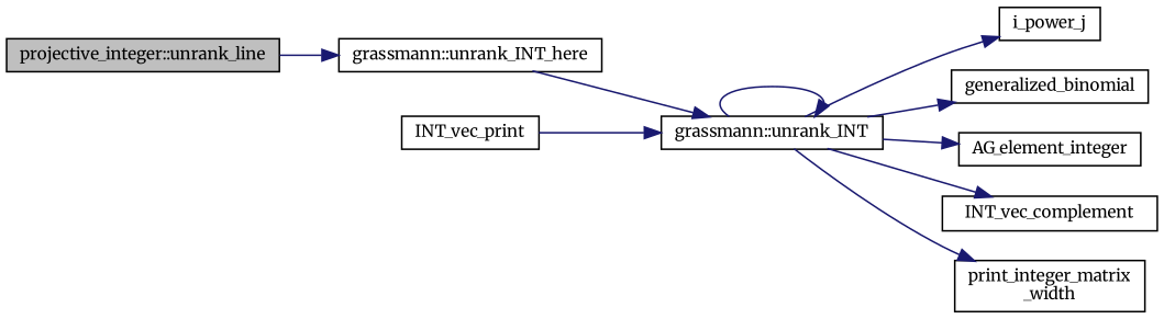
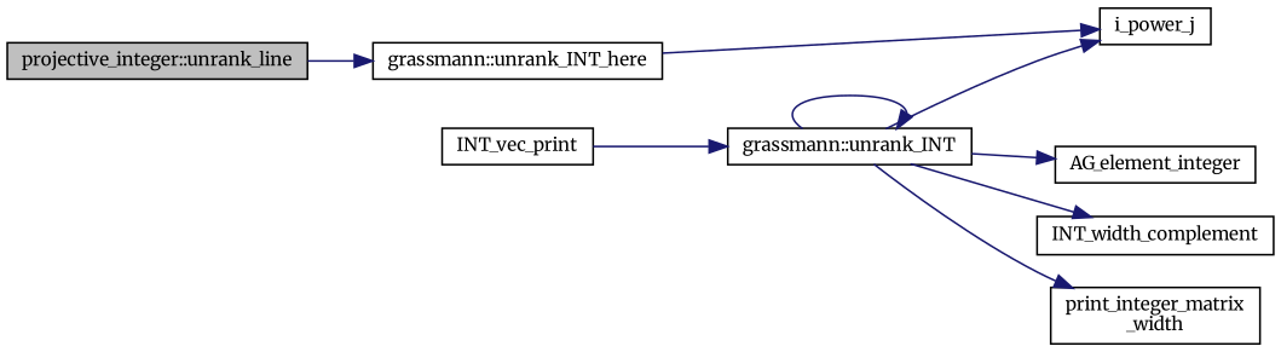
  digraph {
    fontname=Merriweather
    rankdir=LR
    node [color=black fillcolor=white fontname=Merriweather fontsize=10 shape=record style=filled]
    edge [color=midnightblue fontname=Merriweather fontsize=10 labelfontname=Helvetica labelfontsize=10 style=solid]
    n1 [fillcolor=grey75 fontcolor=black height=0.2 label="projective_integer::unrank_line" width=0.4]
    n2 [height=0.2 label="grassmann::unrank_INT_here" width=0.4]
    n3 [height=0.2 label="grassmann::unrank_INT" width=0.4]
-   n4 [height=0.2 label=generalized_binomial width=0.4]
    n5 [height=0.2 label=i_power_j width=0.4]
    n6 [height=0.2 label=AG_element_integer width=0.4]
-   n7 [height=0.2 label=INT_vec_complement width=0.4]
+   n7 [height=0.2 label=INT_width_complement width=0.4]
    n8 [height=0.2 label="print_integer_matrix\l_width" width=0.4]
    n9 [height=0.2 label=INT_vec_print width=0.4]
    n1 -> n2
-   n2 -> n3
+   n2 -> n5
    n3 -> n3
-   n3 -> n4
    n3 -> n5
    n3 -> n6
    n3 -> n7
    n3 -> n8
    n9 -> n3
  }
